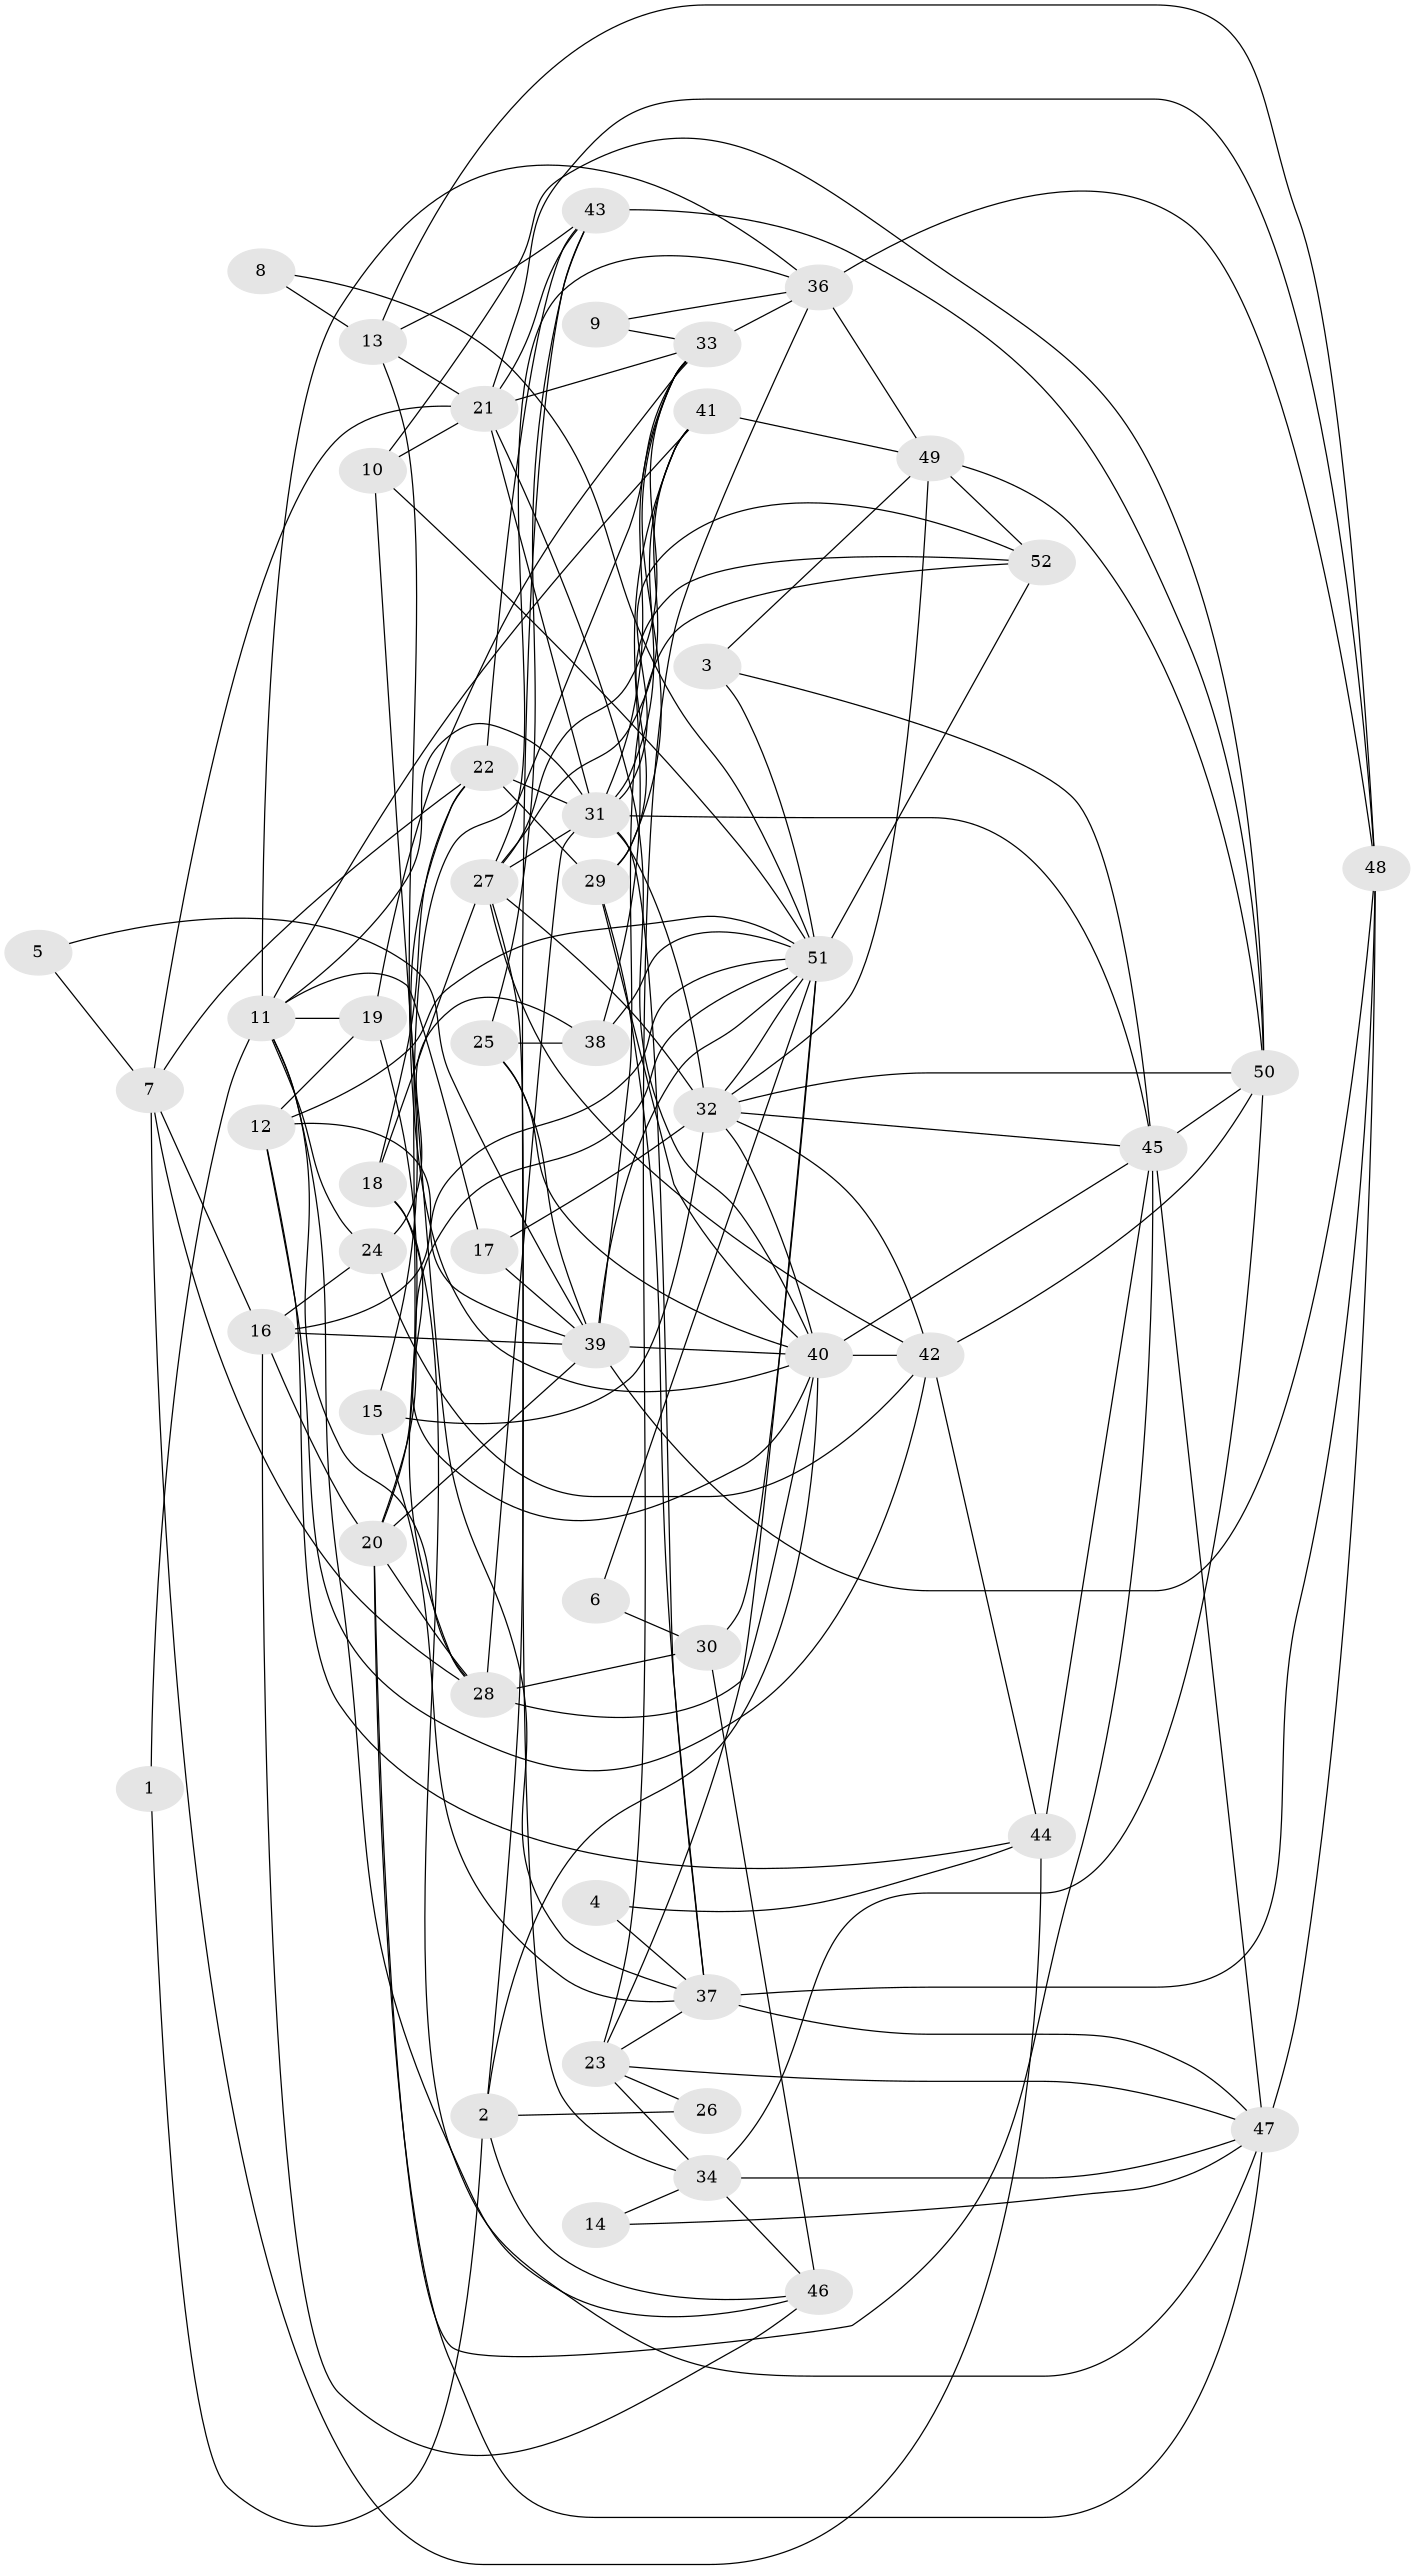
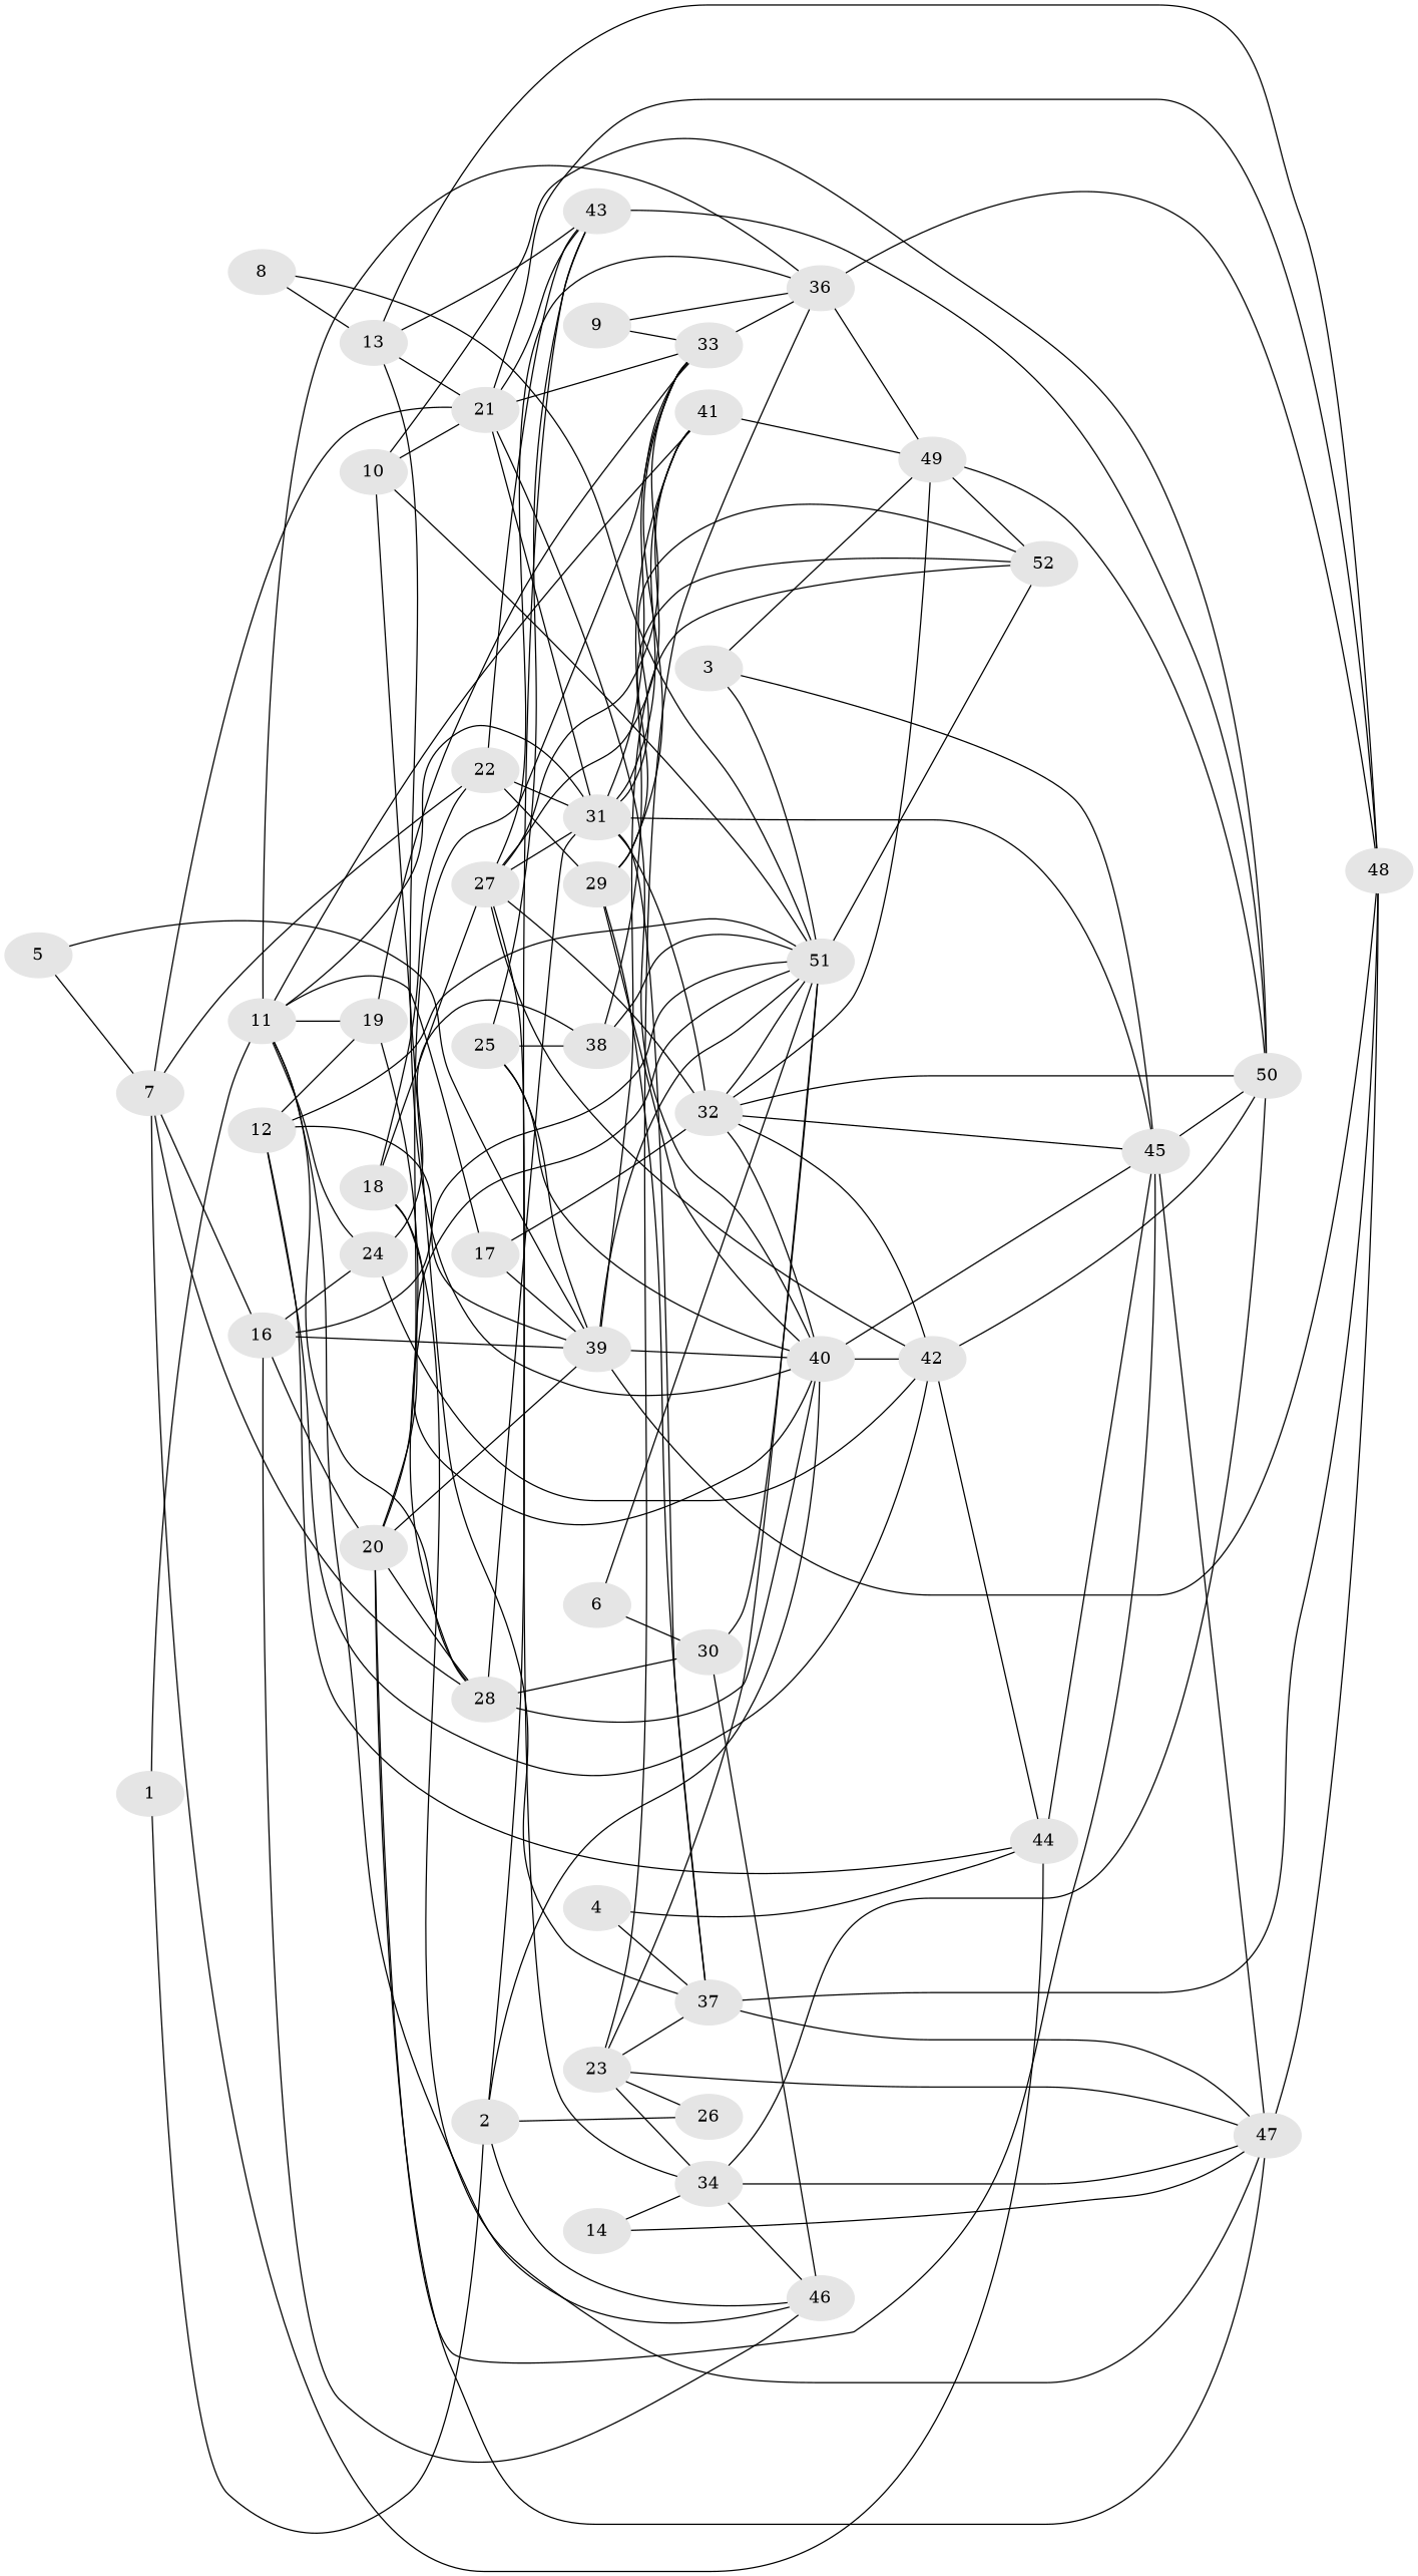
  graph {
    rankdir=LR
    node [color=gray90 style=filled]
    edge [weight=1.0]
    1
    2
    11
    26
    40
    43
    46
    28
    36
    17
    19
    24
    31
    41
    45
    42
    50
    3
    49
    51
    47
    52
    4
    37
    44
    48
    5
    7
    39
    16
    21
    22
    6
    30
    20
    33
    29
    8
    13
    9
    10
    32
    38
    12
    14
    34
-   15
    18
    27
    23
    25
    1 -- 2
    1 -- 11
    2 -- 26
    2 -- 40 [weight=2.0]
    2 -- 43
    2 -- 46
    11 -- 46
    11 -- 28
    11 -- 36
    11 -- 17
    11 -- 19
    11 -- 24
    11 -- 31
    11 -- 41
    40 -- 45
    40 -- 42
    43 -- 50
    28 -- 40
    28 -- 31
    28 -- 30
    36 -- 49
    36 -- 48
    17 -- 39
    17 -- 32
    19 -- 28
    19 -- 33
    24 -- 42
    24 -- 38
    31 -- 41
    31 -- 45
    31 -- 52
    31 -- 37
    31 -- 33
    31 -- 32
    41 -- 49
    45 -- 50
    45 -- 47
    42 -- 50
    42 -- 44
    3 -- 45
    3 -- 49
    3 -- 51
    49 -- 50
    49 -- 52
    51 -- 52
    47 -- 48
    4 -- 37
    4 -- 44
    37 -- 47
    37 -- 48
    44 -- 45
    5 -- 7
    5 -- 39
    7 -- 28
    7 -- 44
    7 -- 16
    7 -- 21
    7 -- 22
    39 -- 40
    39 -- 51
    39 -- 52
    39 -- 48
    16 -- 46
    16 -- 24
    16 -- 51
    16 -- 39
    16 -- 20
    21 -- 40
    21 -- 43
    21 -- 31
    21 -- 48
    21 -- 33
    22 -- 43
    22 -- 31
    22 -- 29
    6 -- 51
    6 -- 30
    30 -- 46
    30 -- 51
    20 -- 28
    20 -- 45
    20 -- 51
    20 -- 47
    20 -- 39
    20 -- 33
    33 -- 36
    29 -- 40
    29 -- 52
    29 -- 37
    29 -- 33
    8 -- 51
    8 -- 13
    13 -- 40
    13 -- 43
    13 -- 48
    13 -- 21
    9 -- 36
    9 -- 33
    10 -- 50
    10 -- 51
    10 -- 37
    10 -- 21
    32 -- 40
    32 -- 45
    32 -- 42
    32 -- 50
    32 -- 49
    32 -- 51
    38 -- 41
    38 -- 51
    12 -- 19
    12 -- 42
    12 -- 51
    12 -- 44
    12 -- 39
    14 -- 47
    14 -- 34
    34 -- 46
    34 -- 50
    34 -- 47
-   15 -- 37
-   15 -- 22
-   15 -- 32
    18 -- 40
    18 -- 47
    18 -- 22
    18 -- 27
    27 -- 36
    27 -- 31
    27 -- 41
    27 -- 42
    27 -- 33
    27 -- 32
    27 -- 34
    23 -- 26
    23 -- 36
    23 -- 51
    23 -- 47
    23 -- 37
    23 -- 34
    25 -- 40
    25 -- 43
    25 -- 39
    25 -- 38
  }
